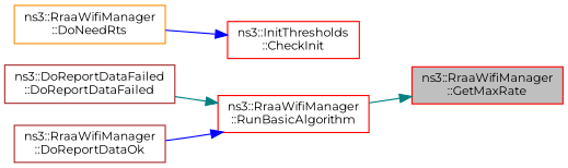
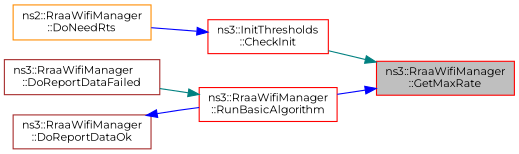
  digraph {
    fontname=Montserrat
    rankdir=RL
    node [color=red fillcolor=white fontname=Montserrat fontsize=10 shape=record style=filled]
    edge [color=teal dir=back fontname=Montserrat fontsize=10 labelfontname=Helvetica labelfontsize=10 style=solid]
    n1 [fillcolor=grey75 fontcolor=black height=0.2 label="ns3::RraaWifiManager\l::GetMaxRate" width=0.4]
    n2 [height=0.2 label="ns3::InitThresholds\l::CheckInit" width=0.4]
    n3 [height=0.2 label="ns3::RraaWifiManager\l::RunBasicAlgorithm" width=0.4]
-   n4 [color=darkorange height=0.2 label="ns3::RraaWifiManager\l::DoNeedRts" width=0.4]
-   n5 [color=brown height=0.2 label="ns3::DoReportDataFailed\l::DoReportDataFailed" width=0.4]
+   n4 [color=darkorange height=0.2 label="ns2::RraaWifiManager\l::DoNeedRts" width=0.4]
+   n5 [color=brown height=0.2 label="ns3::RraaWifiManager\l::DoReportDataFailed" width=0.4]
    n6 [color=brown height=0.2 label="ns3::RraaWifiManager\l::DoReportDataOk" width=0.4]
-   n1 -> n3
+   n1 -> n2
+   n1 -> n3 [color=blue]
    n2 -> n4 [color=blue]
    n3 -> n5
-   n3 -> n6 [color=blue]
+   n6 -> n3 [color=blue]
  }
